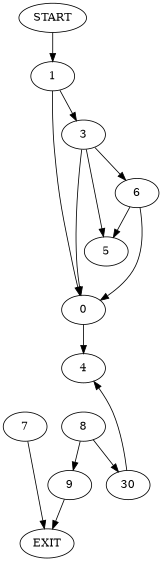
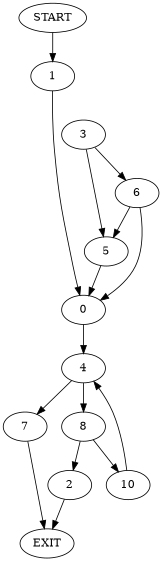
  digraph {
    n1 [label=START]
    1
    n3 [label=0]
    3
    n5 [label=EXIT]
    4
    5
    6
    7
    8
-   9
-   10 [label=30]
+   9 [label=2]
+   10
    n1 -> 1
    1 -> n3
-   1 -> 3
    n3 -> 4
    3 -> 5
    3 -> 6
-   3 -> n3
+   4 -> 7
+   4 -> 8
+   5 -> n3
    6 -> n3
    6 -> 5
    7 -> n5
    8 -> 9
    8 -> 10
    9 -> n5
    10 -> 4
  }
